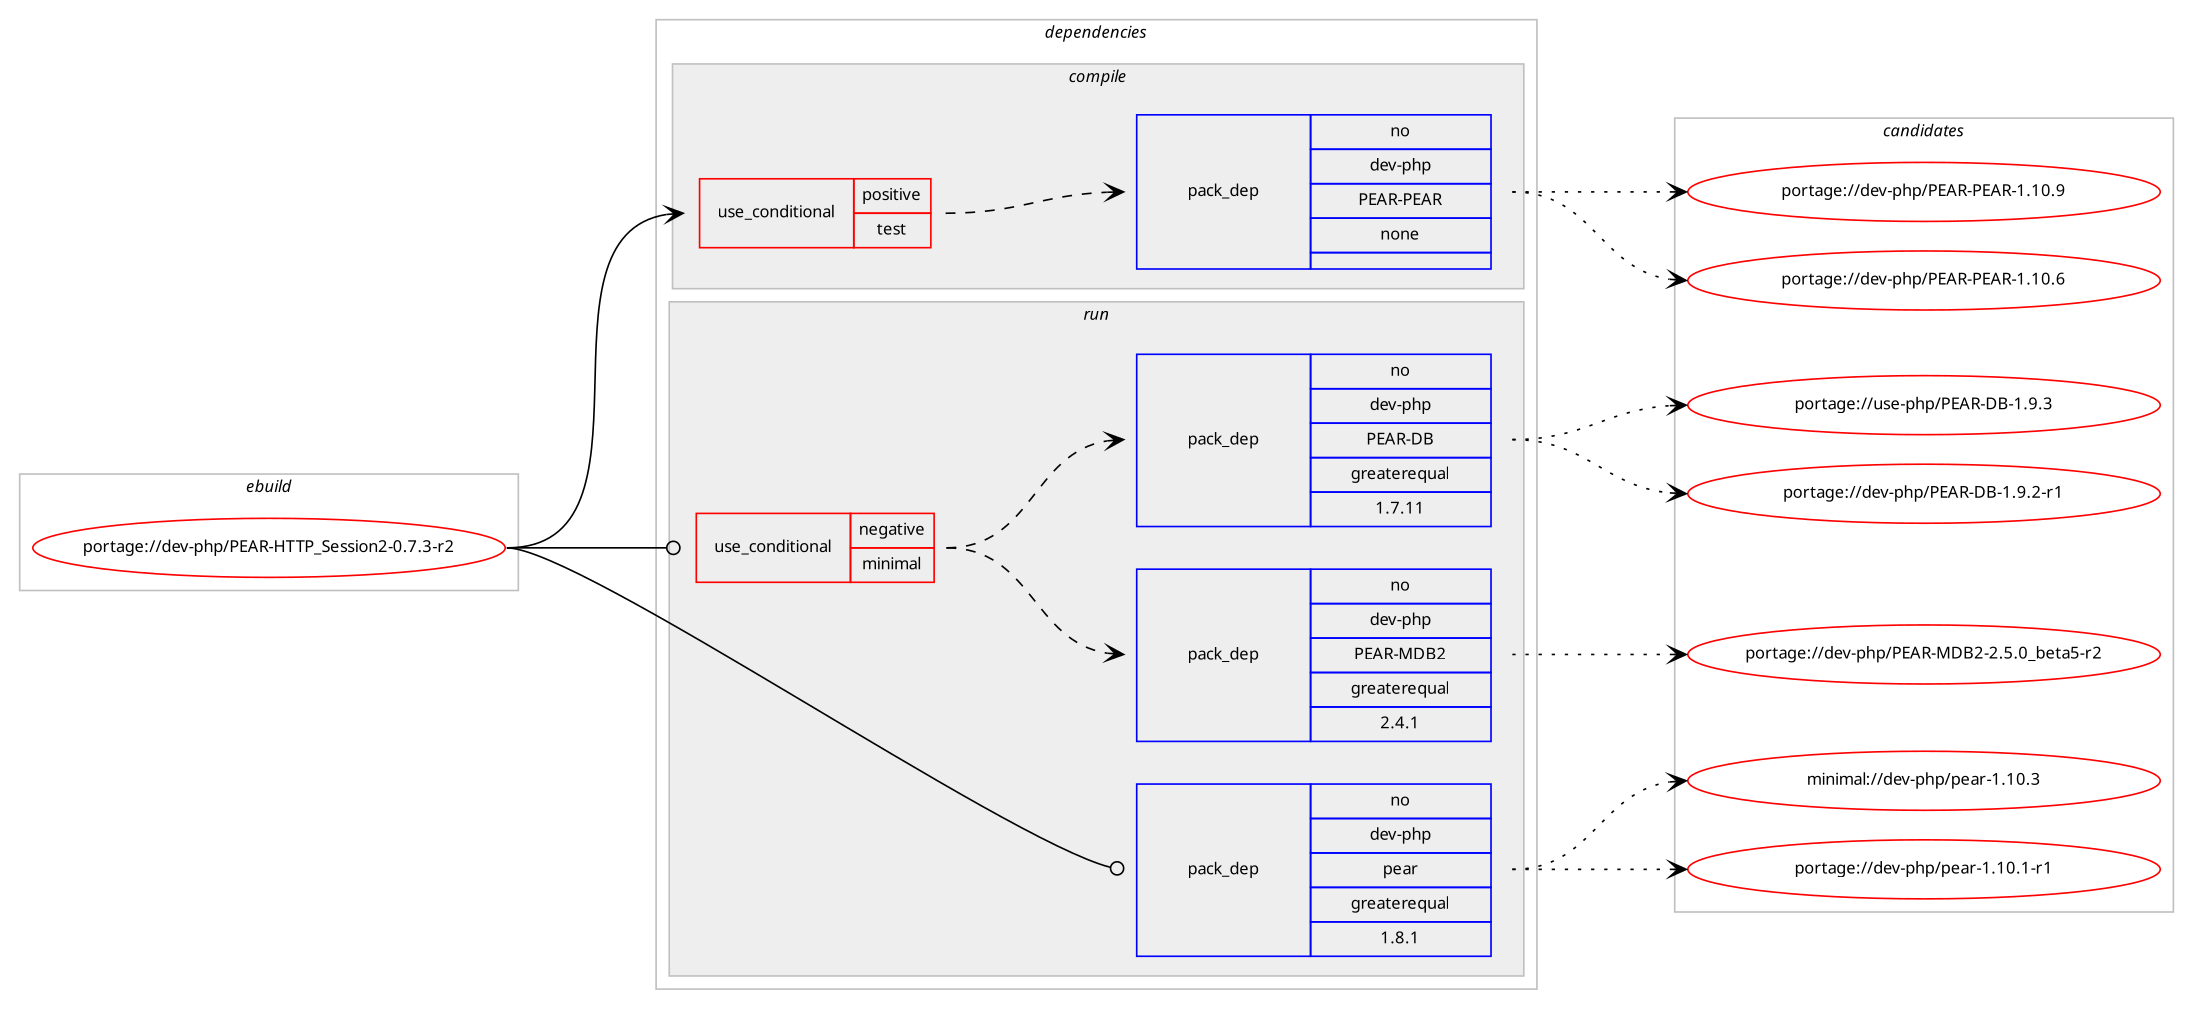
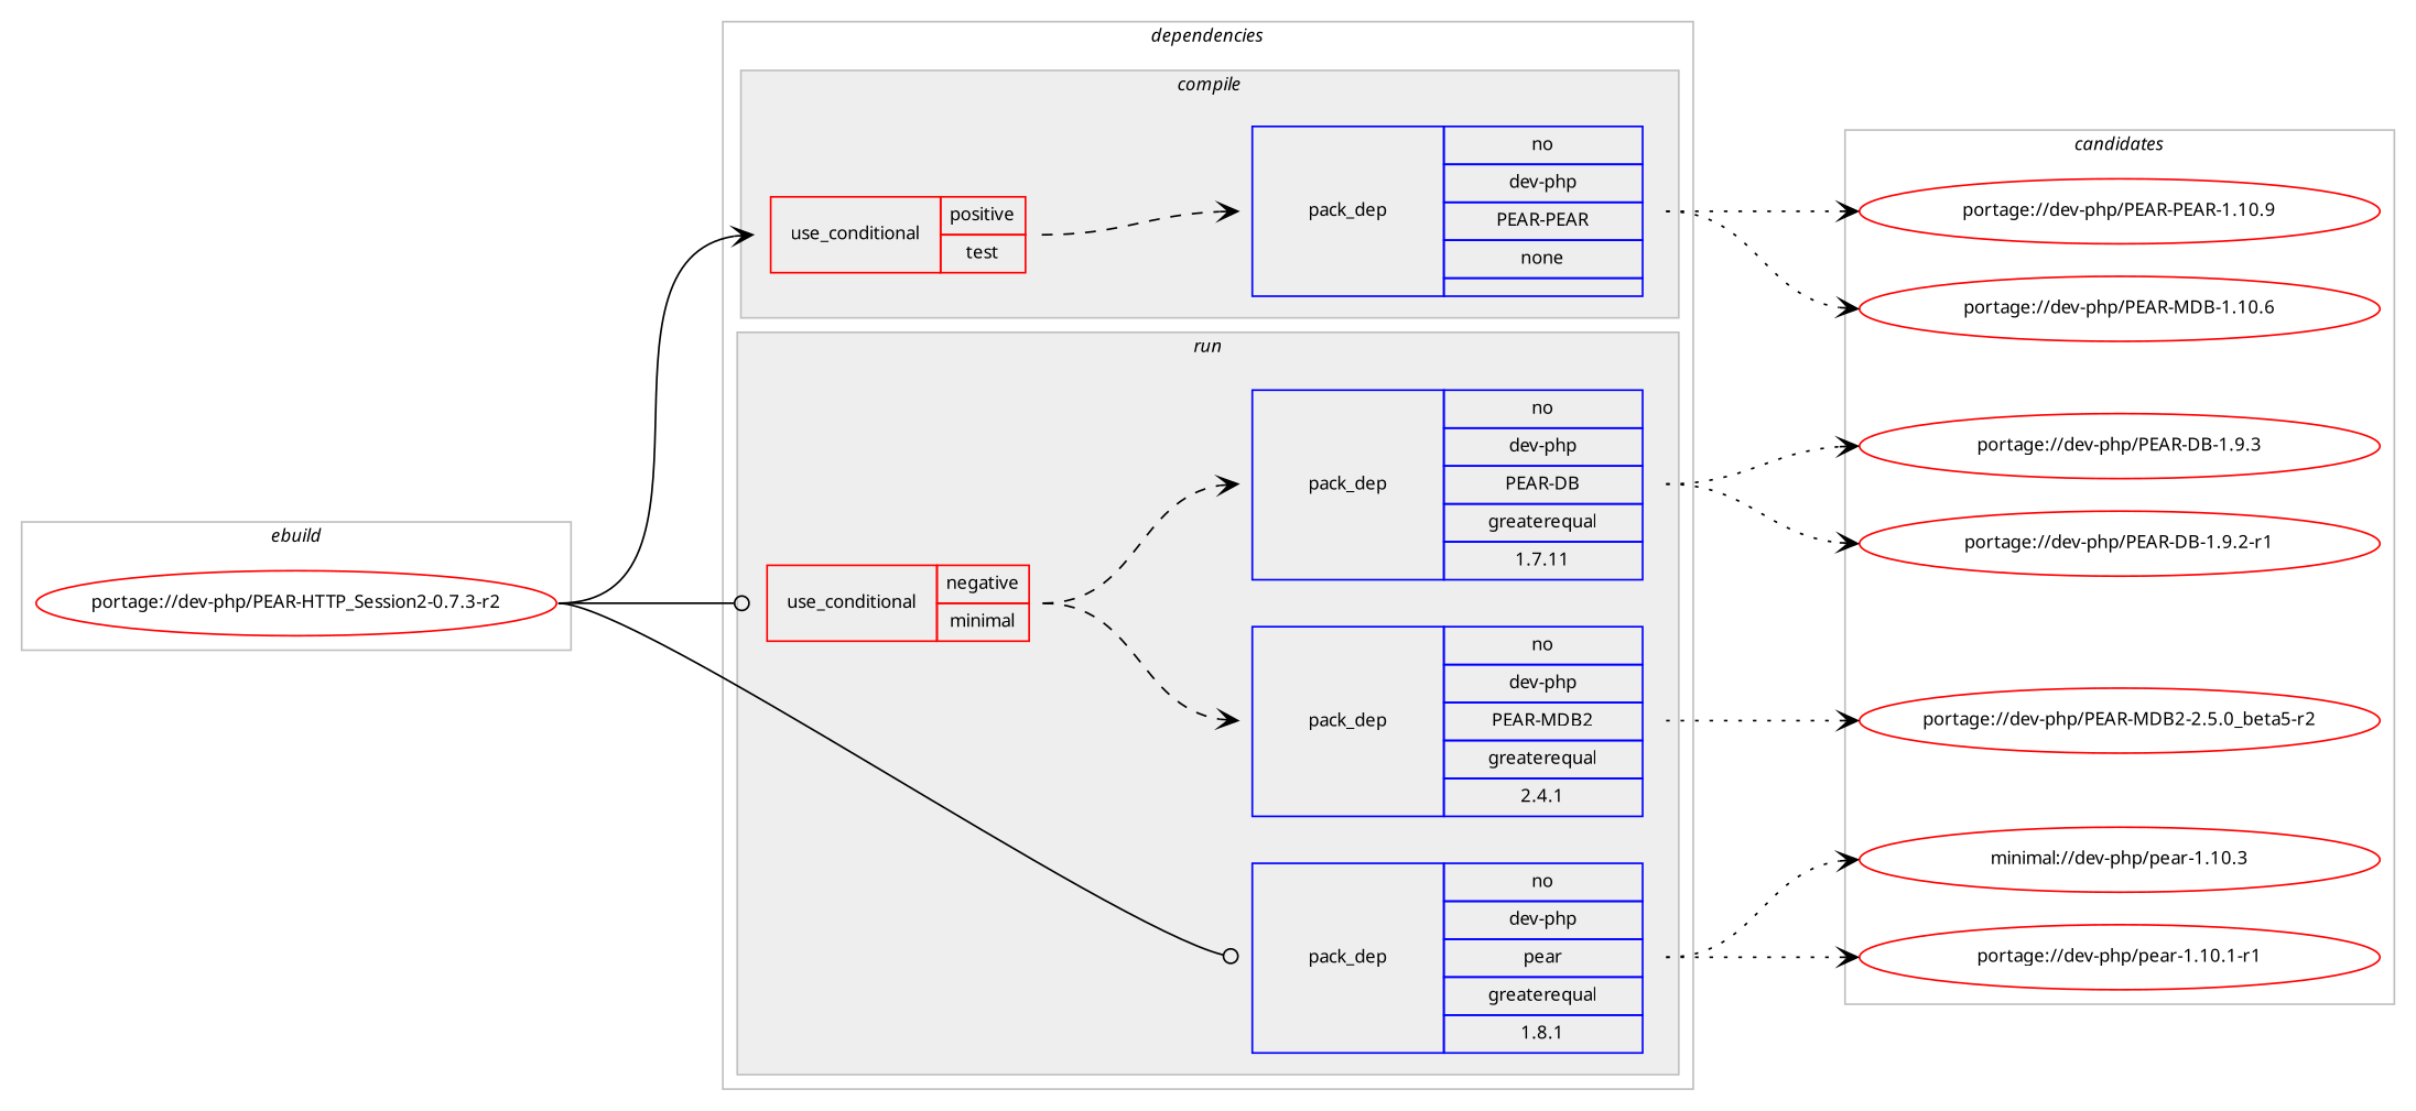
  digraph {
    compound=true
    concentrate=true
    fontname="Noto Sans"
    fontsize=10
    newrank=true
    rankdir=LR
    ranksep=1.5
    node [color=red fontname="Noto Sans" fontsize=10]
    edge [arrowhead=vee fontname="Noto Sans" headport=w style=dotted tailport=e weight=100]
    n1 [label="portage://dev-php/PEAR-HTTP_Session2-0.7.3-r2" width=4]
    n2 [color=blue label=<<TABLE BORDER="0" CELLBORDER="1" CELLSPACING="0" CELLPADDING="4" WIDTH="220"><TR><TD ROWSPAN="6" CELLPADDING="30">pack_dep</TD></TR><TR><TD WIDTH="110">no</TD></TR><TR><TD>dev-php</TD></TR><TR><TD>PEAR-PEAR</TD></TR><TR><TD>none</TD></TR><TR><TD></TD></TR></TABLE>> shape=none]
    n3 [label=<<TABLE BORDER="0" CELLBORDER="1" CELLSPACING="0" CELLPADDING="4"><TR><TD ROWSPAN="3" CELLPADDING="10">use_conditional</TD></TR><TR><TD>positive</TD></TR><TR><TD>test</TD></TR></TABLE>> shape=none]
    n4 [color=blue label=<<TABLE BORDER="0" CELLBORDER="1" CELLSPACING="0" CELLPADDING="4" WIDTH="220"><TR><TD ROWSPAN="6" CELLPADDING="30">pack_dep</TD></TR><TR><TD WIDTH="110">no</TD></TR><TR><TD>dev-php</TD></TR><TR><TD>PEAR-MDB2</TD></TR><TR><TD>greaterequal</TD></TR><TR><TD>2.4.1</TD></TR></TABLE>> shape=none]
    n5 [color=blue label=<<TABLE BORDER="0" CELLBORDER="1" CELLSPACING="0" CELLPADDING="4" WIDTH="220"><TR><TD ROWSPAN="6" CELLPADDING="30">pack_dep</TD></TR><TR><TD WIDTH="110">no</TD></TR><TR><TD>dev-php</TD></TR><TR><TD>PEAR-DB</TD></TR><TR><TD>greaterequal</TD></TR><TR><TD>1.7.11</TD></TR></TABLE>> shape=none]
    n6 [label=<<TABLE BORDER="0" CELLBORDER="1" CELLSPACING="0" CELLPADDING="4"><TR><TD ROWSPAN="3" CELLPADDING="10">use_conditional</TD></TR><TR><TD>negative</TD></TR><TR><TD>minimal</TD></TR></TABLE>> shape=none]
    n7 [color=blue label=<<TABLE BORDER="0" CELLBORDER="1" CELLSPACING="0" CELLPADDING="4" WIDTH="220"><TR><TD ROWSPAN="6" CELLPADDING="30">pack_dep</TD></TR><TR><TD WIDTH="110">no</TD></TR><TR><TD>dev-php</TD></TR><TR><TD>pear</TD></TR><TR><TD>greaterequal</TD></TR><TR><TD>1.8.1</TD></TR></TABLE>> shape=none]
-   n8 [label="portage://dev-php/PEAR-PEAR-1.10.6" width=4]
+   n8 [label="portage://dev-php/PEAR-MDB-1.10.6" width=4]
    n9 [label="portage://dev-php/PEAR-PEAR-1.10.9" width=4]
    n10 [label="portage://dev-php/PEAR-MDB2-2.5.0_beta5-r2" width=4]
    n11 [label="portage://dev-php/PEAR-DB-1.9.2-r1" width=4]
-   n12 [label="portage://use-php/PEAR-DB-1.9.3" width=4]
+   n12 [label="portage://dev-php/PEAR-DB-1.9.3" width=4]
    n13 [label="portage://dev-php/pear-1.10.1-r1" width=4]
    n14 [label="minimal://dev-php/pear-1.10.3" width=4]
    subgraph cluster_1 {
      color=gray
      label=<<i>ebuild</i>>
      rank=same
      n1
    }
    subgraph cluster_2 {
      color=gray
      label=<<i>dependencies</i>>
      subgraph cluster_3 {
        color=gray
        fillcolor="#eeeeee"
        label=<<i>compile</i>>
        style=filled
        subgraph sub_4 {
          color=gray
          fillcolor="#eeeeee"
          label=<<i>compile</i>>
          style=filled
          n3
          subgraph sub_5 {
            color=gray
            fillcolor="#eeeeee"
            label=<<i>compile</i>>
            style=filled
            n2
          }
        }
      }
      subgraph cluster_6 {
        color=gray
        fillcolor="#eeeeee"
        label=<<i>compile and run</i>>
        style=filled
      }
      subgraph cluster_7 {
        color=gray
        fillcolor="#eeeeee"
        label=<<i>run</i>>
        style=filled
        subgraph sub_8 {
          color=gray
          fillcolor="#eeeeee"
          label=<<i>run</i>>
          style=filled
          n6
          subgraph sub_9 {
            color=gray
            fillcolor="#eeeeee"
            label=<<i>run</i>>
            style=filled
            n4
          }
          subgraph sub_10 {
            color=gray
            fillcolor="#eeeeee"
            label=<<i>run</i>>
            style=filled
            n5
          }
        }
        subgraph sub_11 {
          color=gray
          fillcolor="#eeeeee"
          label=<<i>run</i>>
          style=filled
          n7
        }
      }
    }
    subgraph cluster_12 {
      color=gray
      label=<<i>candidates</i>>
      rank=same
      subgraph sub_13 {
        color=black
        label=<<i>candidates</i>>
        nodesep=1
        rank=same
        n8
        n9
      }
      subgraph sub_14 {
        color=black
        label=<<i>candidates</i>>
        nodesep=1
        rank=same
        n10
      }
      subgraph sub_15 {
        color=black
        label=<<i>candidates</i>>
        nodesep=1
        rank=same
        n11
        n12
      }
      subgraph sub_16 {
        color=black
        label=<<i>candidates</i>>
        nodesep=1
        rank=same
        n13
        n14
      }
    }
    n1 -> n3 [style=solid weight=20]
    n1 -> n6 [arrowhead=odot style=solid weight=20]
    n1 -> n7 [arrowhead=odot style=solid weight=20]
    n2 -> n8
    n2 -> n9
    n3 -> n2 [style=dashed weight=20]
    n4 -> n10
    n5 -> n11
    n5 -> n12
    n6 -> n4 [style=dashed weight=20]
    n6 -> n5 [style=dashed weight=20]
    n7 -> n13
    n7 -> n14
  }
